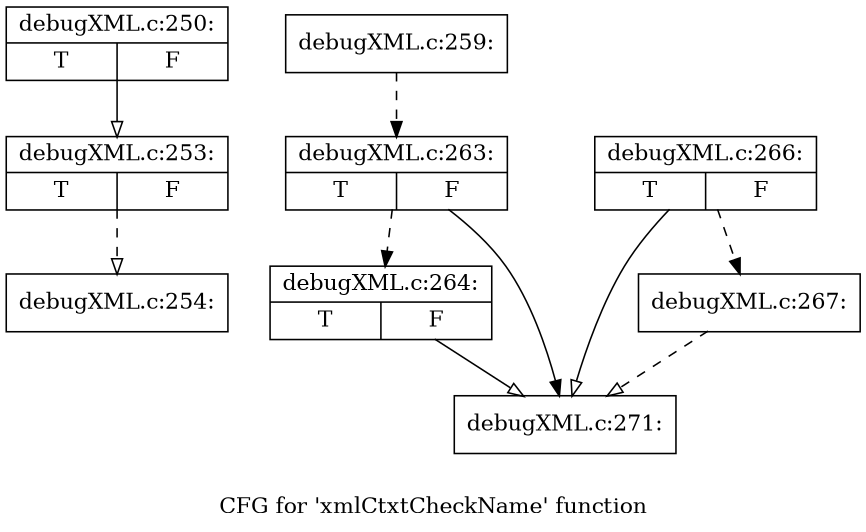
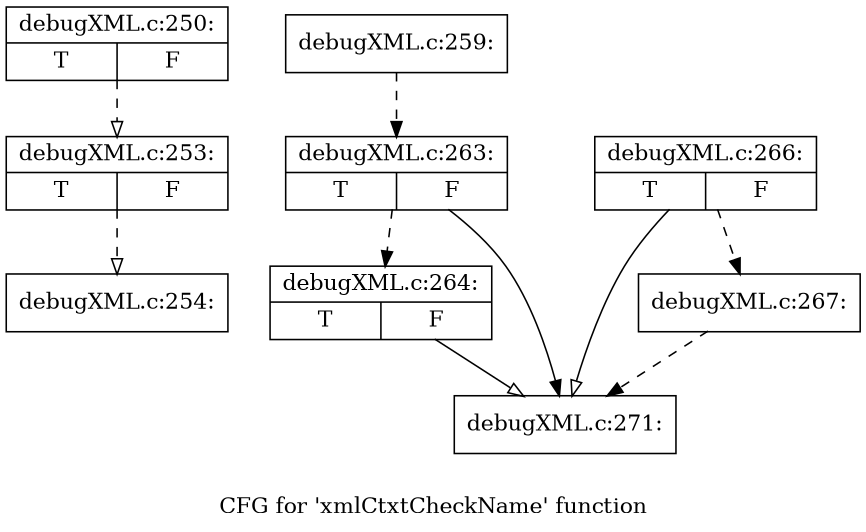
  digraph {
    label="CFG for 'xmlCtxtCheckName' function"
    node [shape=record]
    edge [arrowhead=normal style=dashed]
    n1 [label="{debugXML.c:250:|{<s0>T|<s1>F}}"]
    n2 [label="{debugXML.c:253:|{<s0>T|<s1>F}}"]
    n3 [label="{debugXML.c:254:}"]
    n4 [label="{debugXML.c:259:}"]
    n5 [label="{debugXML.c:263:|{<s0>T|<s1>F}}"]
    n6 [label="{debugXML.c:264:|{<s0>T|<s1>F}}"]
    n7 [label="{debugXML.c:271:}"]
    n8 [label="{debugXML.c:267:}"]
    n9 [label="{debugXML.c:266:|{<s0>T|<s1>F}}"]
-   n1 -> n2 [arrowhead=onormal style=solid]
+   n1 -> n2 [arrowhead=onormal]
    n2 -> n3 [arrowhead=onormal]
    n4 -> n5
    n5 -> n6
    n5 -> n7 [style=solid]
    n6 -> n7 [arrowhead=onormal style=solid]
-   n8 -> n7 [arrowhead=onormal]
+   n8 -> n7
    n9 -> n7 [arrowhead=onormal style=solid]
    n9 -> n8
  }
